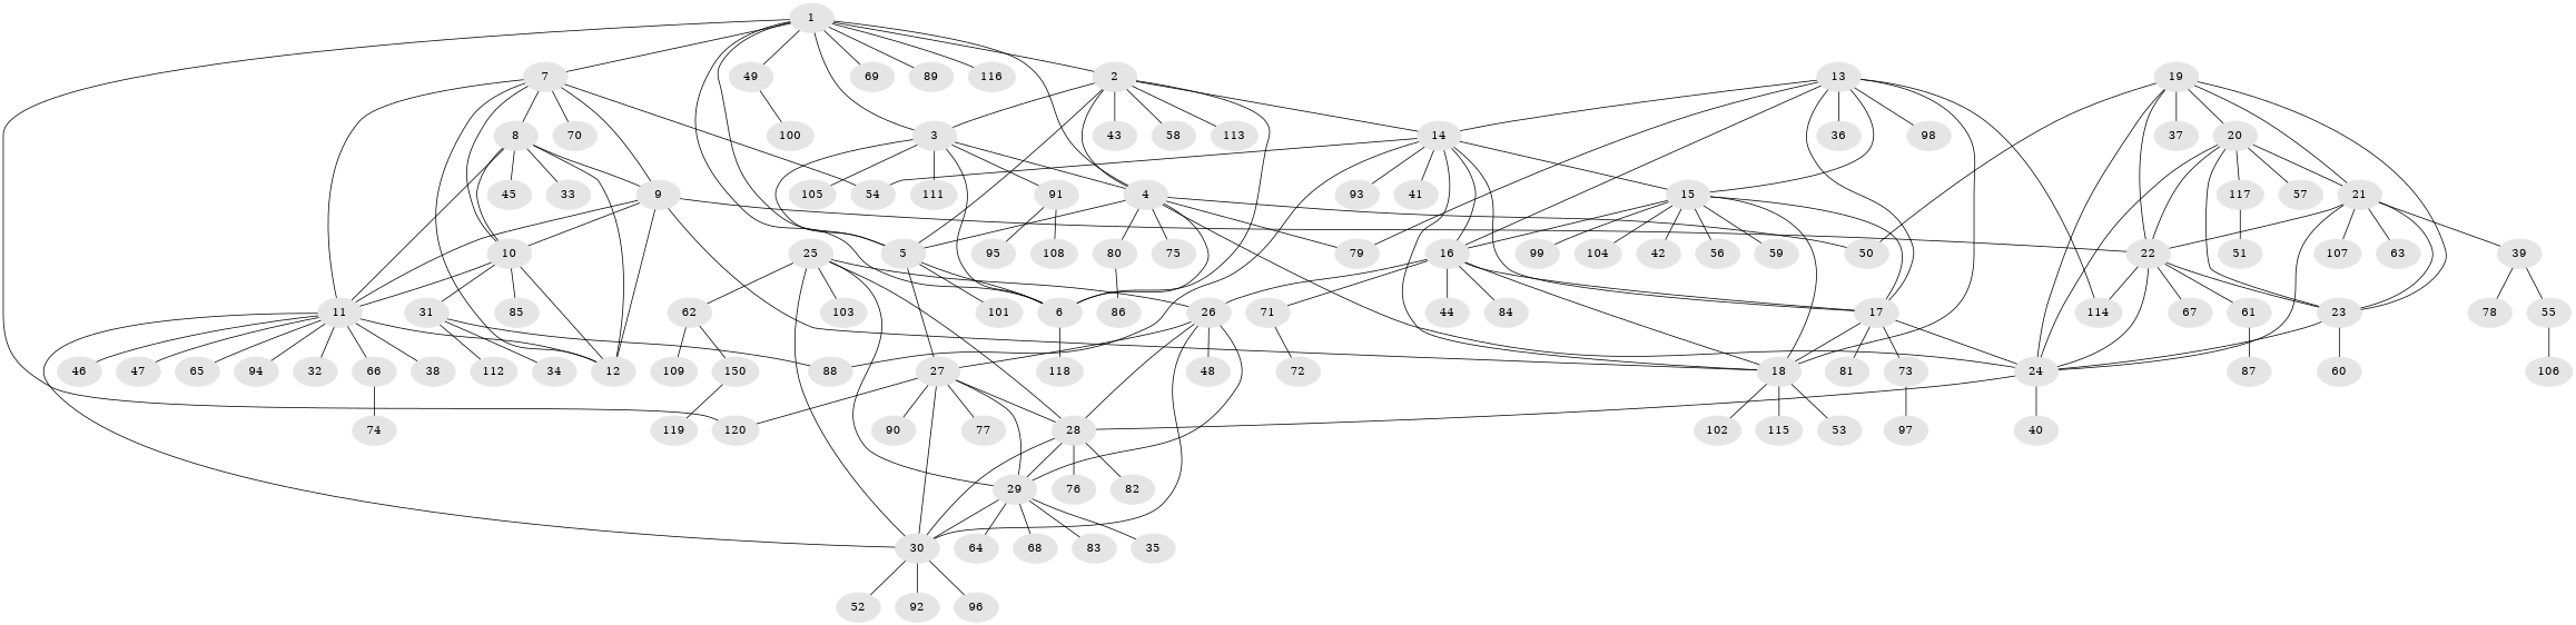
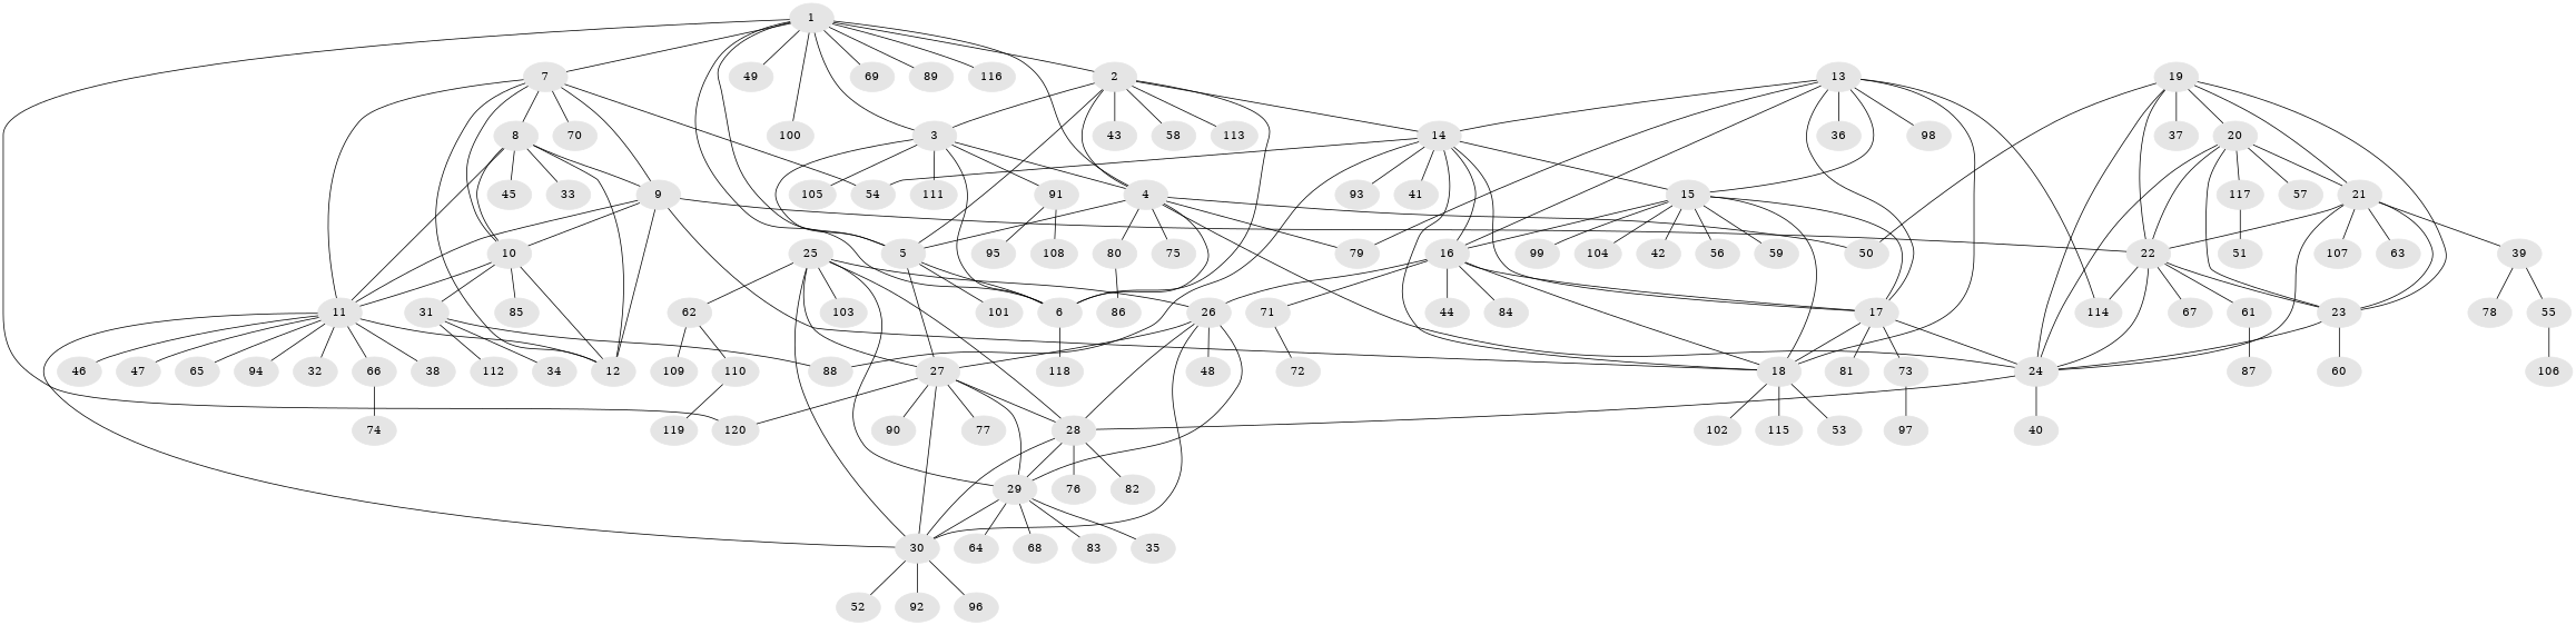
  graph {
    node [color=gray90 style=filled]
    1
    2
    3
    4
    5
    6
    7
    49
    69
    89
    100
    116
    120
    14
    43
    58
    113
    91
    105
    111
    24
    50
    75
    79
    80
    27
    101
    118
    8
    9
    10
    11
    12
    54
    70
    18
    15
    16
    17
    41
    88
    93
    95
    108
    28
    40
    86
    30
    29
    77
    90
    33
    45
    22
    31
    85
    32
    38
    46
    47
    65
    66
    94
    53
    102
    115
    114
    23
    61
    67
    34
    112
    52
    92
    96
    74
    13
    36
    98
    42
    56
    59
    99
    104
    26
    44
    71
    84
    73
    81
    48
    72
    97
    19
    20
    21
    37
    57
    117
    39
    63
    107
    60
    51
    55
    78
    87
    76
    82
    25
    62
    103
    35
    64
    68
    83
    109
-   110 [label=150]
+   110
    106
    119
    1 -- 2
    1 -- 3
    1 -- 4
    1 -- 5
    1 -- 6
    1 -- 7
    1 -- 49
    1 -- 69
    1 -- 89
-   49 -- 100
+   1 -- 100
    1 -- 116
    1 -- 120
    2 -- 3
    2 -- 4
    2 -- 5
    2 -- 6
    2 -- 14
    2 -- 43
    2 -- 58
    2 -- 113
    3 -- 4
    3 -- 5
    3 -- 6
    3 -- 91
    3 -- 105
    3 -- 111
    4 -- 5
    4 -- 6
    4 -- 24
    4 -- 50
    4 -- 75
    4 -- 79
    4 -- 80
    5 -- 6
    5 -- 27
    5 -- 101
    6 -- 118
    7 -- 8
    7 -- 9
    7 -- 10
    7 -- 11
    7 -- 12
    7 -- 54
    7 -- 70
    14 -- 54
    14 -- 18
    14 -- 15
    14 -- 16
    14 -- 17
    14 -- 41
    14 -- 88
    14 -- 93
    91 -- 95
    91 -- 108
    24 -- 28
    24 -- 40
    80 -- 86
    27 -- 120
    27 -- 28
    27 -- 30
    27 -- 29
    27 -- 77
    27 -- 90
    8 -- 9
    8 -- 10
    8 -- 11
    8 -- 12
    8 -- 33
    8 -- 45
    9 -- 10
    9 -- 11
    9 -- 12
    9 -- 18
    9 -- 22
    10 -- 11
    10 -- 12
    10 -- 31
    10 -- 85
    11 -- 12
    11 -- 30
    11 -- 32
    11 -- 38
    11 -- 46
    11 -- 47
    11 -- 65
    11 -- 66
    11 -- 94
    18 -- 53
    18 -- 102
    18 -- 115
    15 -- 18
    15 -- 16
    15 -- 17
    15 -- 42
    15 -- 56
    15 -- 59
    15 -- 99
    15 -- 104
    16 -- 18
    16 -- 17
    16 -- 26
    16 -- 44
    16 -- 71
    16 -- 84
    17 -- 24
    17 -- 18
    17 -- 73
    17 -- 81
    28 -- 30
    28 -- 29
    28 -- 76
    28 -- 82
    30 -- 52
    30 -- 92
    30 -- 96
    29 -- 30
    29 -- 35
    29 -- 64
    29 -- 68
    29 -- 83
    22 -- 24
    22 -- 114
    22 -- 23
    22 -- 61
    22 -- 67
    31 -- 88
    31 -- 34
    31 -- 112
    66 -- 74
    23 -- 24
    23 -- 60
    61 -- 87
    13 -- 14
    13 -- 79
    13 -- 18
    13 -- 15
    13 -- 16
    13 -- 17
    13 -- 114
    13 -- 36
    13 -- 98
    26 -- 27
    26 -- 28
    26 -- 30
    26 -- 29
    26 -- 48
    71 -- 72
    73 -- 97
    19 -- 24
    19 -- 50
    19 -- 22
    19 -- 23
    19 -- 20
    19 -- 21
    19 -- 37
    20 -- 24
    20 -- 22
    20 -- 23
    20 -- 21
    20 -- 57
    20 -- 117
    21 -- 24
    21 -- 22
    21 -- 23
    21 -- 39
    21 -- 63
    21 -- 107
    117 -- 51
    39 -- 55
    39 -- 78
    55 -- 106
+   25 -- 27
    25 -- 28
    25 -- 30
    25 -- 29
    25 -- 26
    25 -- 62
    25 -- 103
    62 -- 109
    62 -- 110
    110 -- 119
  }
